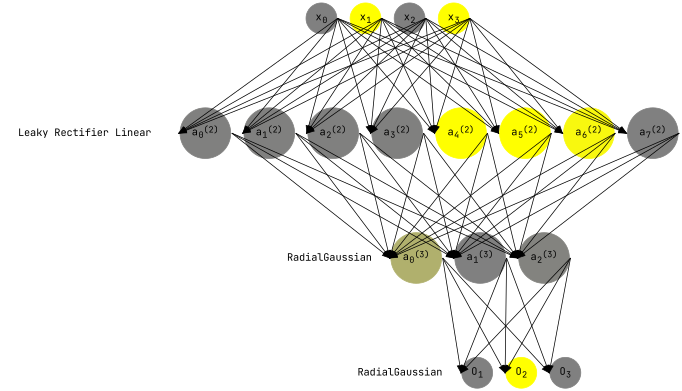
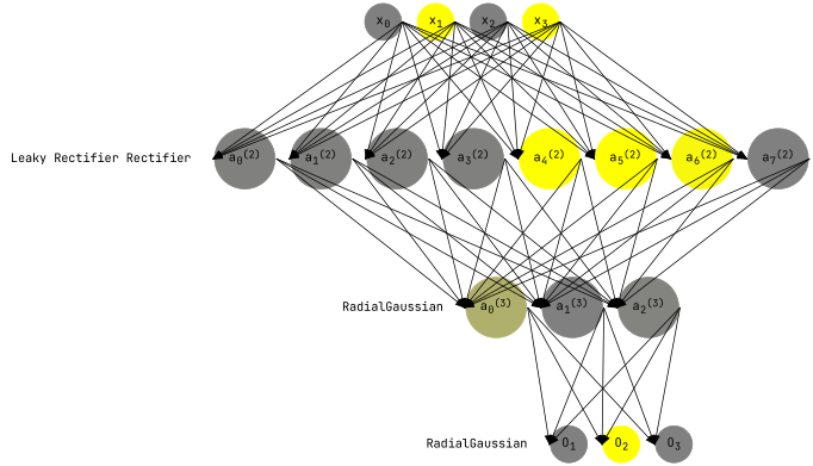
  digraph {
    rankdir=TB
    ranksep=1.4
    splines=false
    fontname="JetBrains Mono"
    node [color="0.1667, 0.0, 0.5" fillcolor="0.1667, 0.0, 0.5" shape=circle style=filled fontname="JetBrains Mono"]
    edge [headport=w style=solid tailport=e fontname="JetBrains Mono"]
    n1 [label=<x<sub>0</sub>>]
    n2 [color="0.1667, 1.0, 1.0" fillcolor="0.1667, 1.0, 1.0" label=<x<sub>1</sub>>]
    n3 [label=<x<sub>2</sub>>]
    n4 [color="0.1667, 1.0, 1.0" fillcolor="0.1667, 1.0, 1.0" label=<x<sub>3</sub>>]
    n5 [color="0.1667, 0.000452, 0.500226" fillcolor="0.1667, 0.000452, 0.500226" label=<a<sub>0</sub><sup>(2)</sup>>]
    n6 [color="0.1667, 0.001436, 0.500718" fillcolor="0.1667, 0.001436, 0.500718" label=<a<sub>1</sub><sup>(2)</sup>>]
    n7 [color="0.1667, 0.001149, 0.500575" fillcolor="0.1667, 0.001149, 0.500575" label=<a<sub>2</sub><sup>(2)</sup>>]
    n8 [color="0.1667, 0.000397, 0.500198" fillcolor="0.1667, 0.000397, 0.500198" label=<a<sub>3</sub><sup>(2)</sup>>]
    n9 [color="0.1667, 2.110072, 1.555036" fillcolor="0.1667, 2.110072, 1.555036" label=<a<sub>4</sub><sup>(2)</sup>>]
    n10 [color="0.1667, 2.635504, 1.817752" fillcolor="0.1667, 2.635504, 1.817752" label=<a<sub>5</sub><sup>(2)</sup>>]
    n11 [color="0.1667, 0.939210, 0.969605" fillcolor="0.1667, 0.939210, 0.969605" label=<a<sub>6</sub><sup>(2)</sup>>]
    n12 [color="0.1667, 0.000867, 0.500434" fillcolor="0.1667, 0.000867, 0.500434" label=<a<sub>7</sub><sup>(2)</sup>>]
    n13 [color="0.1667, 0.377922, 0.688961" fillcolor="0.1667, 0.377922, 0.688961" label=<a<sub>0</sub><sup>(3)</sup>>]
    n14 [color="0.1667, 0.000043, 0.500022" fillcolor="0.1667, 0.000043, 0.500022" label=<a<sub>1</sub><sup>(3)</sup>>]
    n15 [color="0.1667, 0.026151, 0.513075" fillcolor="0.1667, 0.026151, 0.513075" label=<a<sub>2</sub><sup>(3)</sup>>]
    n16 [label=<O<sub>1</sub>>]
    n17 [color="0.1667, 1.0, 1.0" fillcolor="0.1667, 1.0, 1.0" label=<O<sub>2</sub>>]
    n18 [label=<O<sub>3</sub>>]
-   n19 [label="Leaky Rectifier Linear" shape=plaintext color="" fillcolor="" style=""]
+   n19 [label="Leaky Rectifier Rectifier" shape=plaintext color="" fillcolor="" style=""]
    n20 [label=RadialGaussian shape=plaintext color="" fillcolor="" style=""]
    n21 [label=RadialGaussian shape=plaintext color="" fillcolor="" style=""]
    subgraph sub_1 {
      n1
    }
    subgraph sub_2 {
      n2
    }
    subgraph sub_3 {
      n3
    }
    subgraph sub_4 {
      n4
    }
    subgraph sub_5 {
      n5
    }
    subgraph sub_6 {
      n6
    }
    subgraph sub_7 {
      n7
    }
    subgraph sub_8 {
      n8
    }
    subgraph sub_9 {
      n9
    }
    subgraph sub_10 {
      n10
    }
    subgraph sub_11 {
      n11
    }
    subgraph sub_12 {
      n12
    }
    subgraph sub_13 {
      n13
    }
    subgraph sub_14 {
      n14
    }
    subgraph sub_15 {
      n15
    }
    subgraph sub_16 {
      n16
    }
    subgraph sub_17 {
      n17
    }
    subgraph sub_18 {
      n18
    }
    subgraph sub_19 {
      rank=same
      n1
      n2
      n3
      n4
    }
    subgraph sub_20 {
      rank=same
      n5
      n6
      n7
      n8
      n9
      n10
      n11
      n12
    }
    subgraph sub_21 {
      rank=same
      n13
      n14
      n15
    }
    subgraph sub_22 {
      rank=same
      n16
      n17
      n18
    }
    subgraph sub_23 {
      rank=same
      n5
      n19
    }
    subgraph sub_24 {
      rank=same
      n13
      n20
    }
    subgraph sub_25 {
      rank=same
      n16
      n21
    }
    n1 -> n2 [style=invis]
    n1 -> n5
    n1 -> n6
    n1 -> n7
    n1 -> n8
    n1 -> n9
    n1 -> n10
    n1 -> n11
    n1 -> n12
    n2 -> n3 [style=invis]
    n2 -> n5
    n2 -> n6
    n2 -> n7
    n2 -> n8
    n2 -> n9
    n2 -> n10
    n2 -> n11
    n2 -> n12
    n3 -> n4 [style=invis]
    n3 -> n5
    n3 -> n6
    n3 -> n7
    n3 -> n8
    n3 -> n9
    n3 -> n10
    n3 -> n11
    n3 -> n12
    n4 -> n5
    n4 -> n6
    n4 -> n7
    n4 -> n8
    n4 -> n9
    n4 -> n10
    n4 -> n11
    n4 -> n12
    n5 -> n6 [style=invis]
    n5 -> n13
    n5 -> n14
    n5 -> n15
    n6 -> n7 [style=invis]
    n6 -> n13
    n6 -> n14
    n6 -> n15
    n7 -> n8 [style=invis]
    n7 -> n13
    n7 -> n14
    n7 -> n15
    n8 -> n9 [style=invis]
    n8 -> n13
    n8 -> n14
    n8 -> n15
    n9 -> n10 [style=invis]
    n9 -> n13
    n9 -> n14
    n9 -> n15
    n10 -> n11 [style=invis]
    n10 -> n13
    n10 -> n14
    n10 -> n15
    n11 -> n12 [style=invis]
    n11 -> n13
    n11 -> n14
    n11 -> n15
    n12 -> n13
    n12 -> n14
    n12 -> n15
    n13 -> n14 [style=invis]
    n13 -> n16
    n13 -> n17
    n13 -> n18
    n14 -> n15 [style=invis]
    n14 -> n16
    n14 -> n17
    n14 -> n18
    n15 -> n16
    n15 -> n17
    n15 -> n18
    n16 -> n17 [style=invis]
    n17 -> n18 [style=invis]
    n19 -> n5 [style=invis]
    n20 -> n13 [style=invis]
    n21 -> n16 [style=invis]
  }
